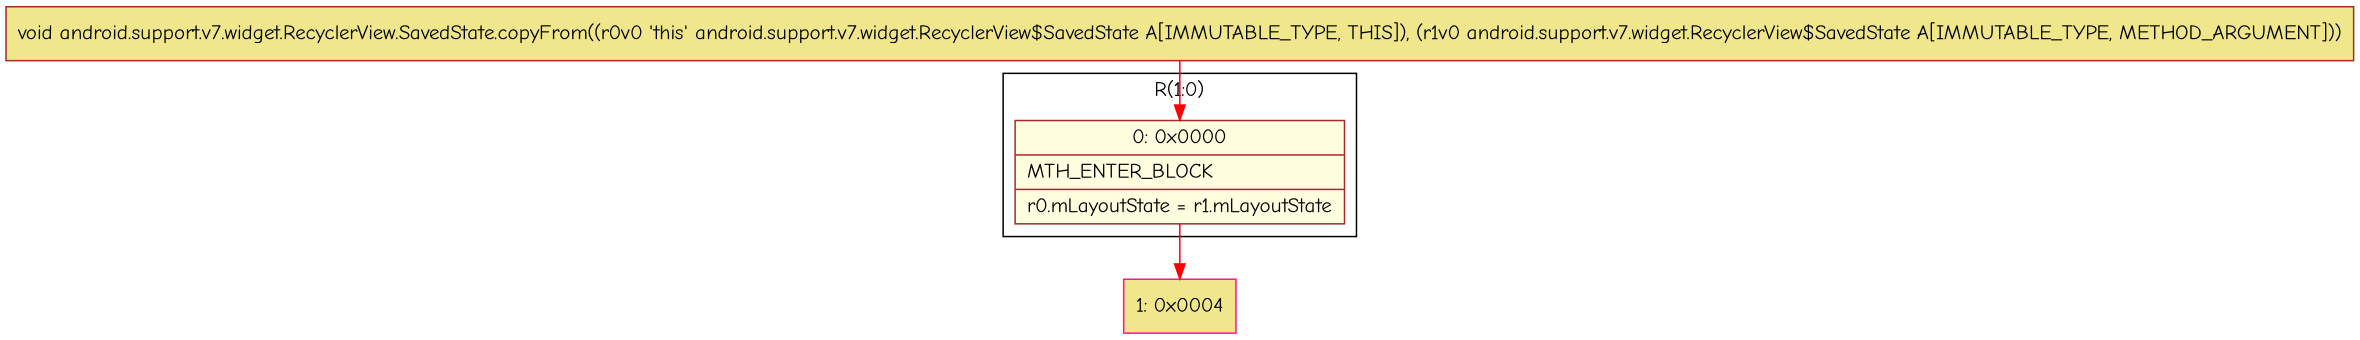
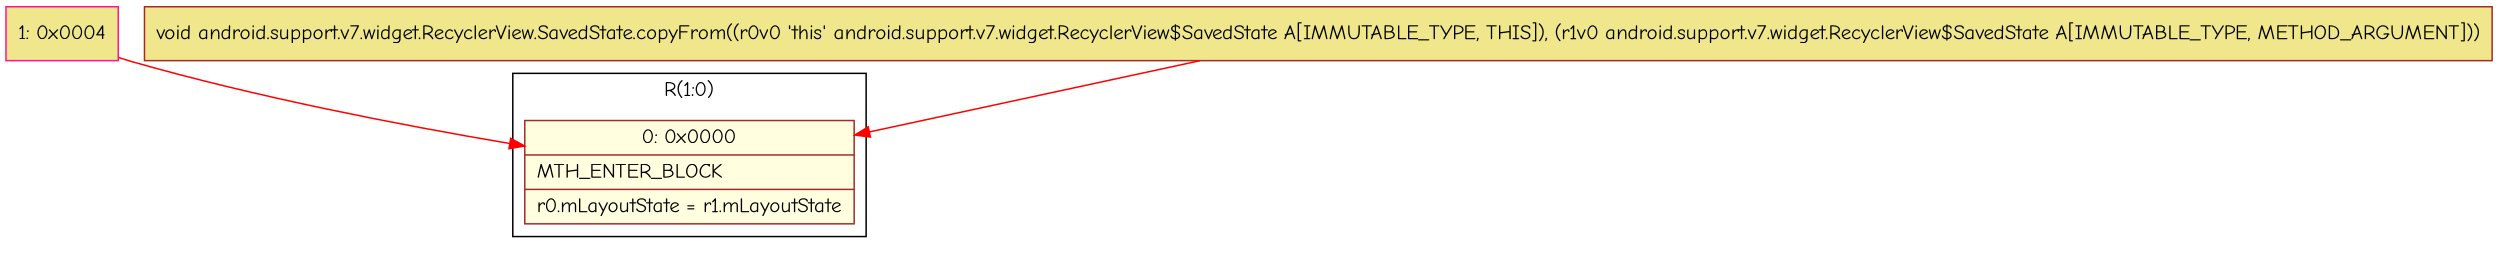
  digraph {
    fontname="Comic Neue"
    node [color=brown shape=record style=filled fillcolor=khaki fontname="Comic Neue"]
    edge [color=red fontname="Comic Neue"]
    n1 [label="{0\:\ 0x0000|MTH_ENTER_BLOCK\l|r0.mLayoutState = r1.mLayoutState\l}" fillcolor=lightyellow]
    n2 [color=deeppink label="{1\:\ 0x0004}"]
    n3 [label="{void android.support.v7.widget.RecyclerView.SavedState.copyFrom((r0v0 'this' android.support.v7.widget.RecyclerView$SavedState A[IMMUTABLE_TYPE, THIS]), (r1v0 android.support.v7.widget.RecyclerView$SavedState A[IMMUTABLE_TYPE, METHOD_ARGUMENT])) }"]
    subgraph cluster_1 {
      label="R(1:0)"
      n1
    }
-   n1 -> n2
+   n2 -> n1
    n3 -> n1
  }
